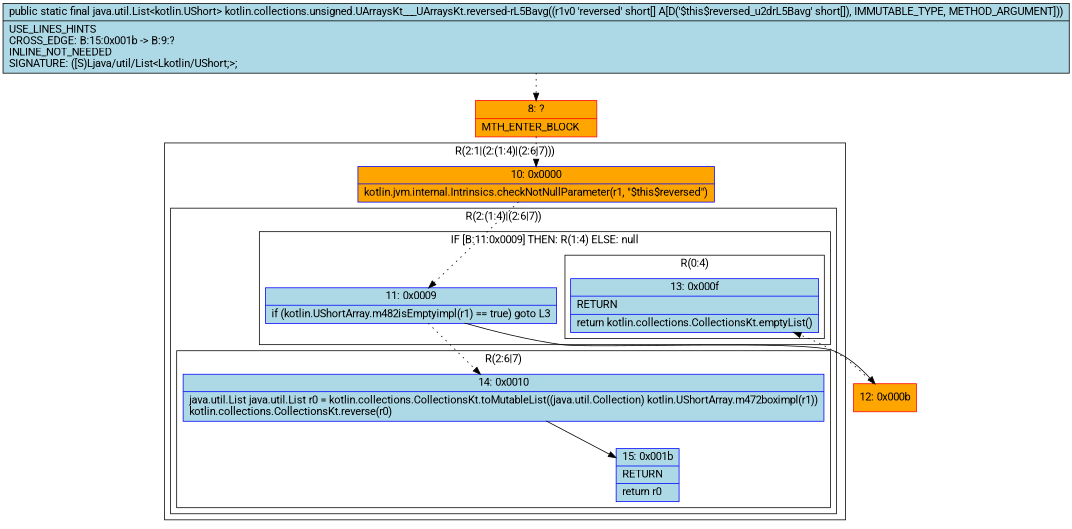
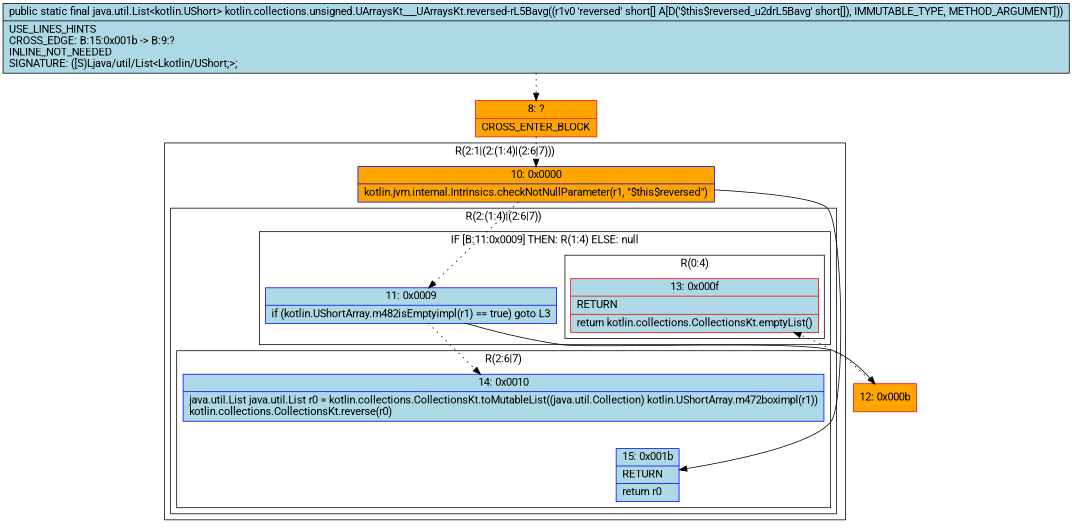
  digraph {
    fontname=Roboto
    node [color=blue fillcolor=lightblue fontname=Roboto shape=record style=filled]
    edge [fontname=Roboto style=dotted]
-   n1 [label="{13\:\ 0x000f|RETURN\l|return kotlin.collections.CollectionsKt.emptyList()\l}"]
+   n1 [color=red label="{13\:\ 0x000f|RETURN\l|return kotlin.collections.CollectionsKt.emptyList()\l}"]
    n2 [label="{11\:\ 0x0009|if (kotlin.UShortArray.m482isEmptyimpl(r1) == true) goto L3\l}"]
    n3 [label="{14\:\ 0x0010|java.util.List java.util.List r0 = kotlin.collections.CollectionsKt.toMutableList((java.util.Collection) kotlin.UShortArray.m472boximpl(r1))\lkotlin.collections.CollectionsKt.reverse(r0)\l}"]
    n4 [label="{15\:\ 0x001b|RETURN\l|return r0\l}"]
    n5 [fillcolor=orange label="{10\:\ 0x0000|kotlin.jvm.internal.Intrinsics.checkNotNullParameter(r1, \"$this$reversed\")\l}"]
    n6 [color=red fillcolor=orange label="{12\:\ 0x000b}"]
-   n7 [color=red fillcolor=orange label="{8\:\ ?|MTH_ENTER_BLOCK\l}"]
+   n7 [color=red fillcolor=orange label="{8\:\ ?|CROSS_ENTER_BLOCK\l}"]
    n8 [label="{public static final java.util.List\<kotlin.UShort\> kotlin.collections.unsigned.UArraysKt___UArraysKt.reversed\-rL5Bavg((r1v0 'reversed' short[] A[D('$this$reversed_u2drL5Bavg' short[]), IMMUTABLE_TYPE, METHOD_ARGUMENT]))  | USE_LINES_HINTS\lCROSS_EDGE: B:15:0x001b \-\> B:9:?\lINLINE_NOT_NEEDED\lSIGNATURE: ([S)Ljava\/util\/List\<Lkotlin\/UShort;\>;\l}" color=""]
    subgraph cluster_1 {
      label="R(2:1|(2:(1:4)|(2:6|7)))"
      n5
      subgraph cluster_2 {
        label="R(2:(1:4)|(2:6|7))"
        subgraph cluster_3 {
          label="IF [B:11:0x0009] THEN: R(1:4) ELSE: null"
          n2
          subgraph cluster_4 {
            label="R(0:4)"
            n1
          }
        }
        subgraph cluster_5 {
          label="R(2:6|7)"
          n3
          n4
        }
      }
    }
    n2 -> n3
    n2 -> n6 [style=solid]
-   n3 -> n4 [style=solid]
+   n5 -> n4 [style=solid]
    n5 -> n2
    n6 -> n1
    n7 -> n5
    n8 -> n7
  }
